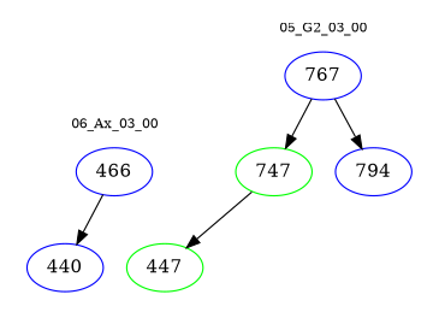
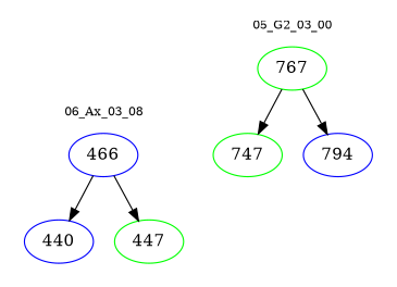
  digraph {
    node [color=blue]
    edge [color=black]
    n1 [label=466]
    n2 [label=440]
    n3 [color=green label=447]
-   n4 [label=767]
+   n4 [color=green label=767]
    n5 [color=green label=747]
    n6 [label=794]
    subgraph cluster_1 {
      color=white
      fontsize=10
-     label="06_Ax_03_00"
+     label="06_Ax_03_08"
      n1
      n2
      n3
    }
    subgraph cluster_2 {
      color=white
      fontsize=10
      label="05_G2_03_00"
      n4
      n5
      n6
    }
    n1 -> n2
-   n5 -> n3
+   n1 -> n3
    n4 -> n5
    n4 -> n6
  }
